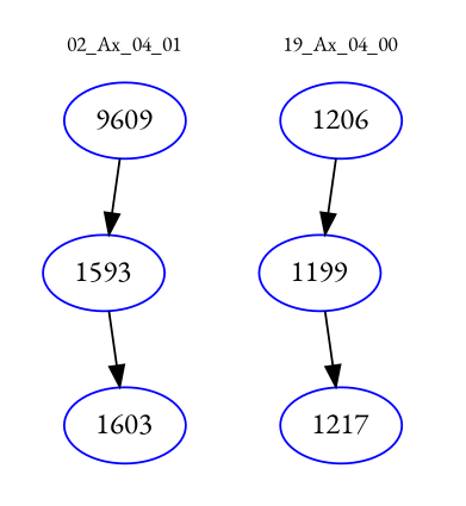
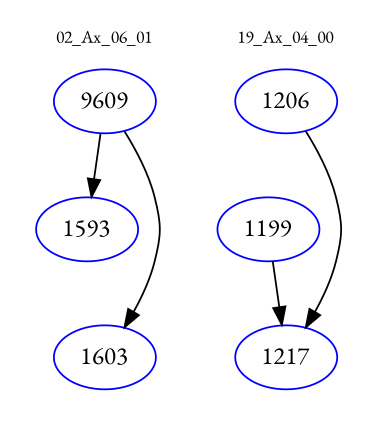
  digraph {
    fontname="EB Garamond"
    node [color=blue fontname="EB Garamond"]
    edge [color=black fontname="EB Garamond"]
    n1 [label=9609]
    n2 [label=1593]
    n3 [label=1603]
    n4 [label=1206]
    n5 [label=1199]
    n6 [label=1217]
    subgraph cluster_1 {
      color=white
      fontsize=10
-     label="02_Ax_04_01"
+     label="02_Ax_06_01"
      n1
      n2
      n3
    }
    subgraph cluster_2 {
      color=white
      fontsize=10
      label="19_Ax_04_00"
      n4
      n5
      n6
    }
    n1 -> n2
-   n2 -> n3
-   n4 -> n5
+   n1 -> n3
+   n4 -> n6
    n5 -> n6
  }
